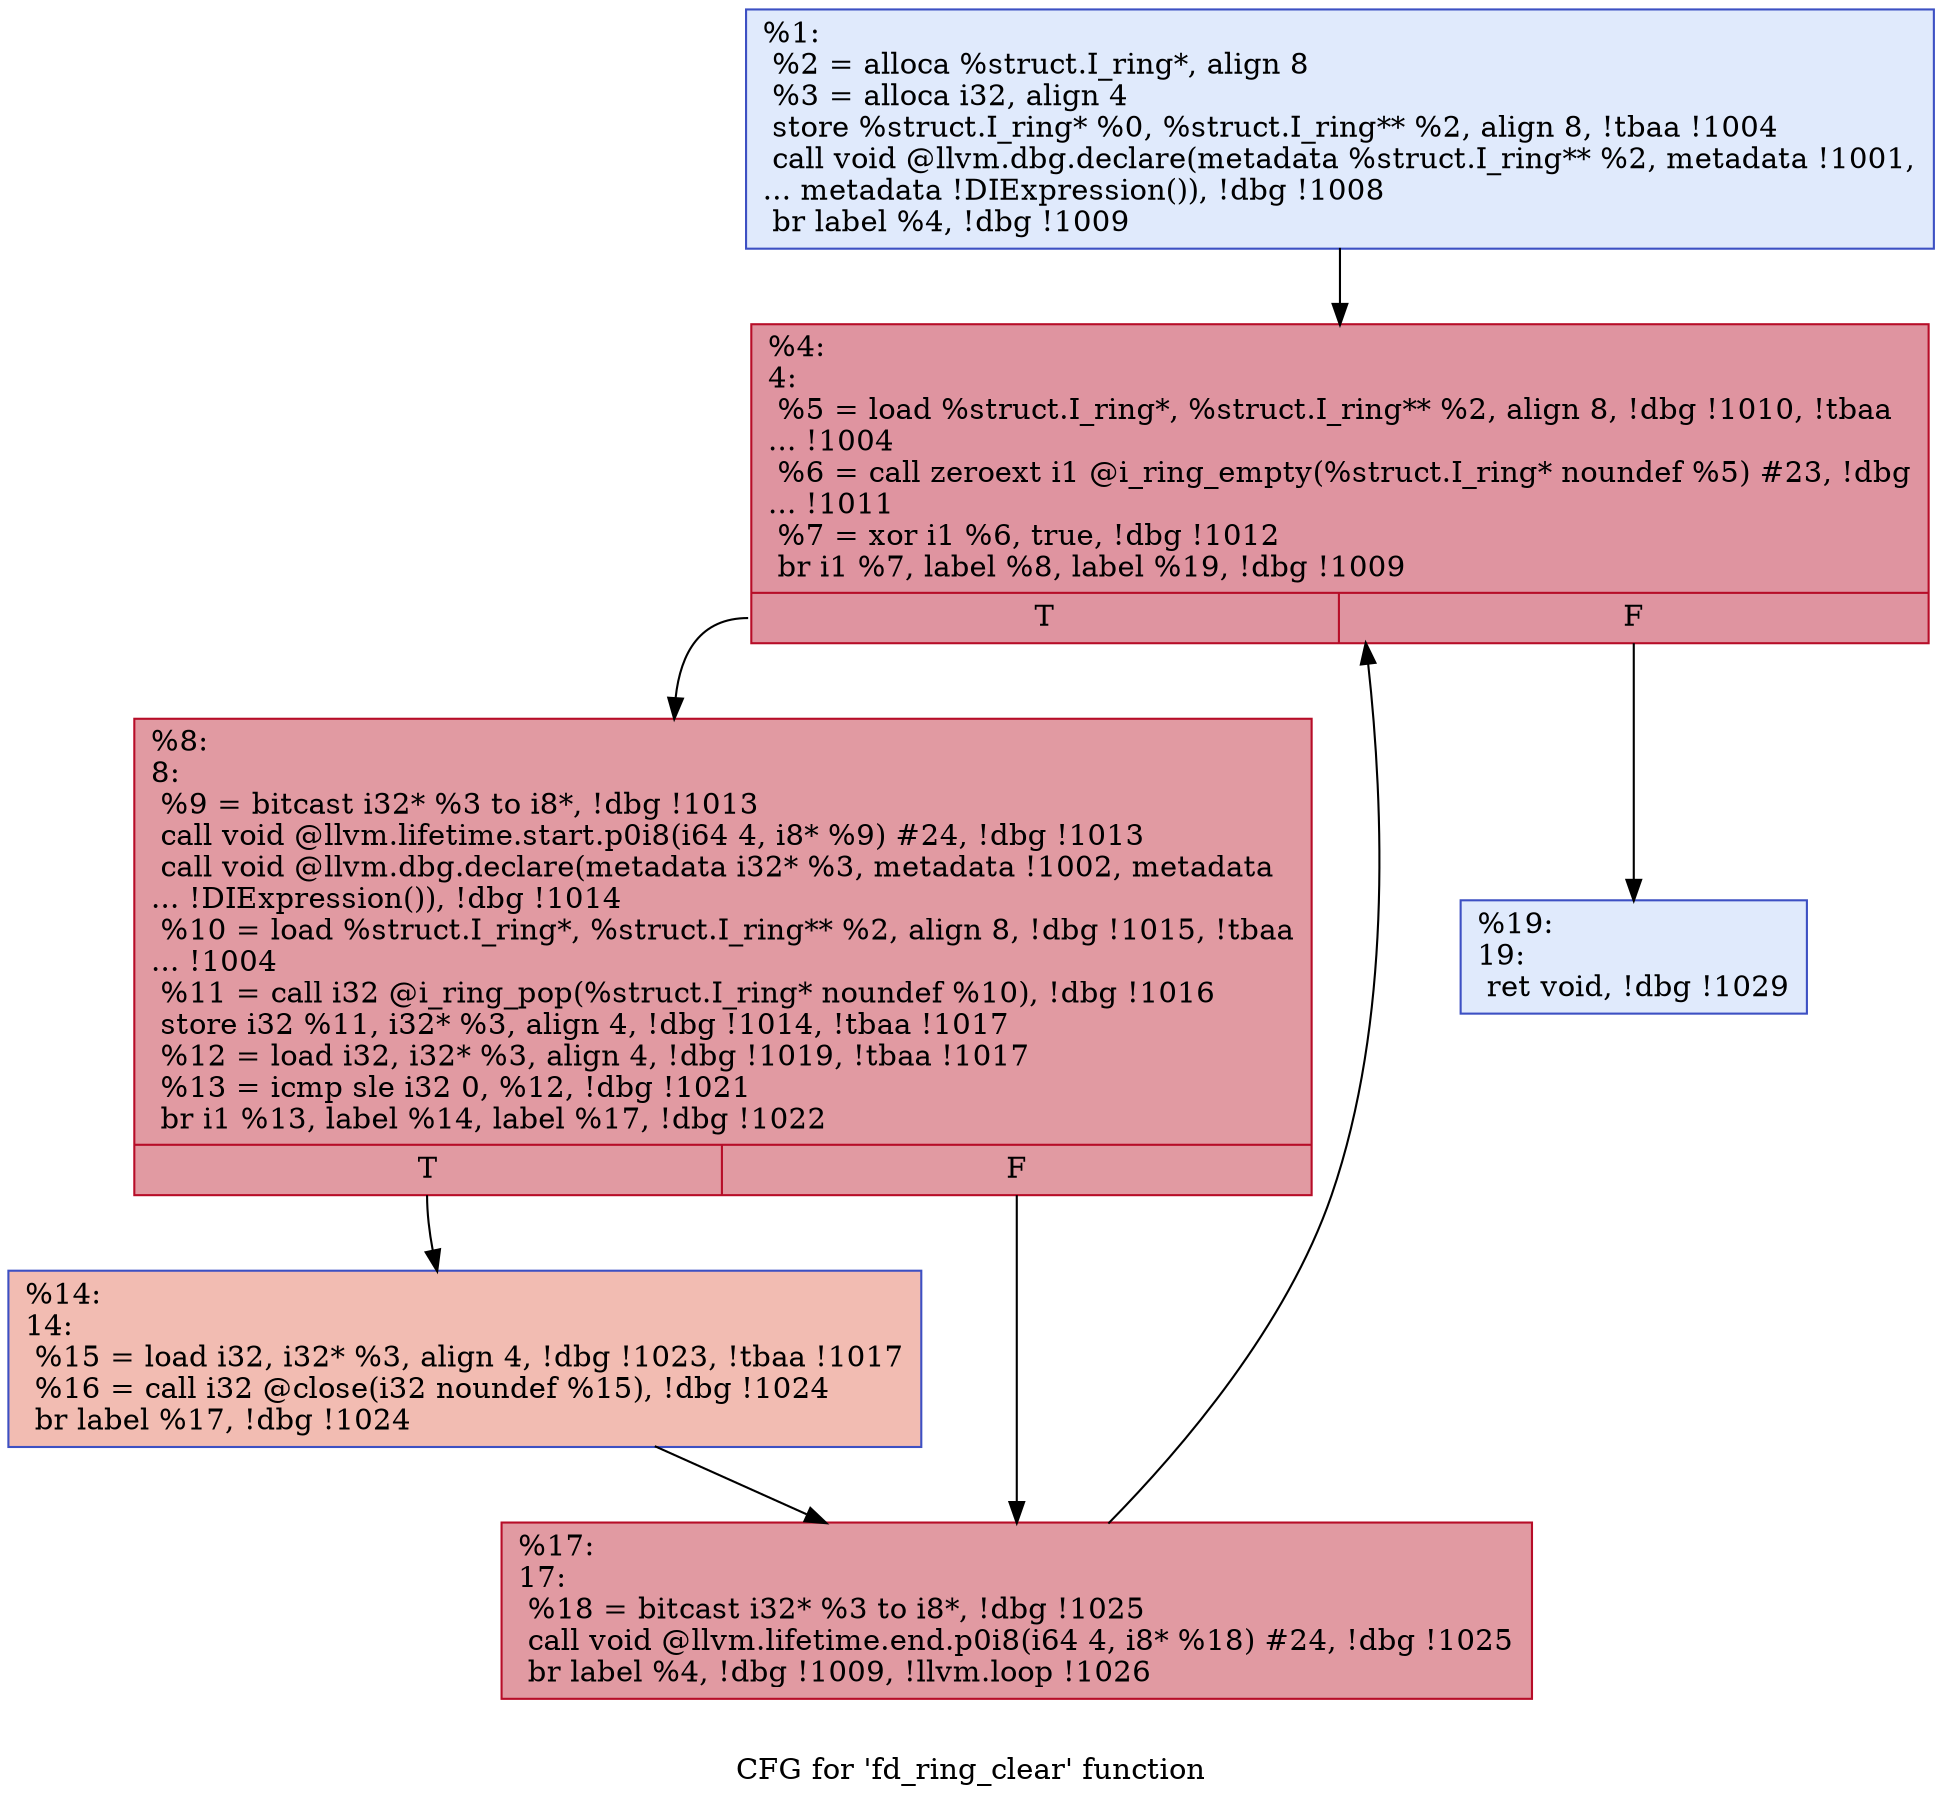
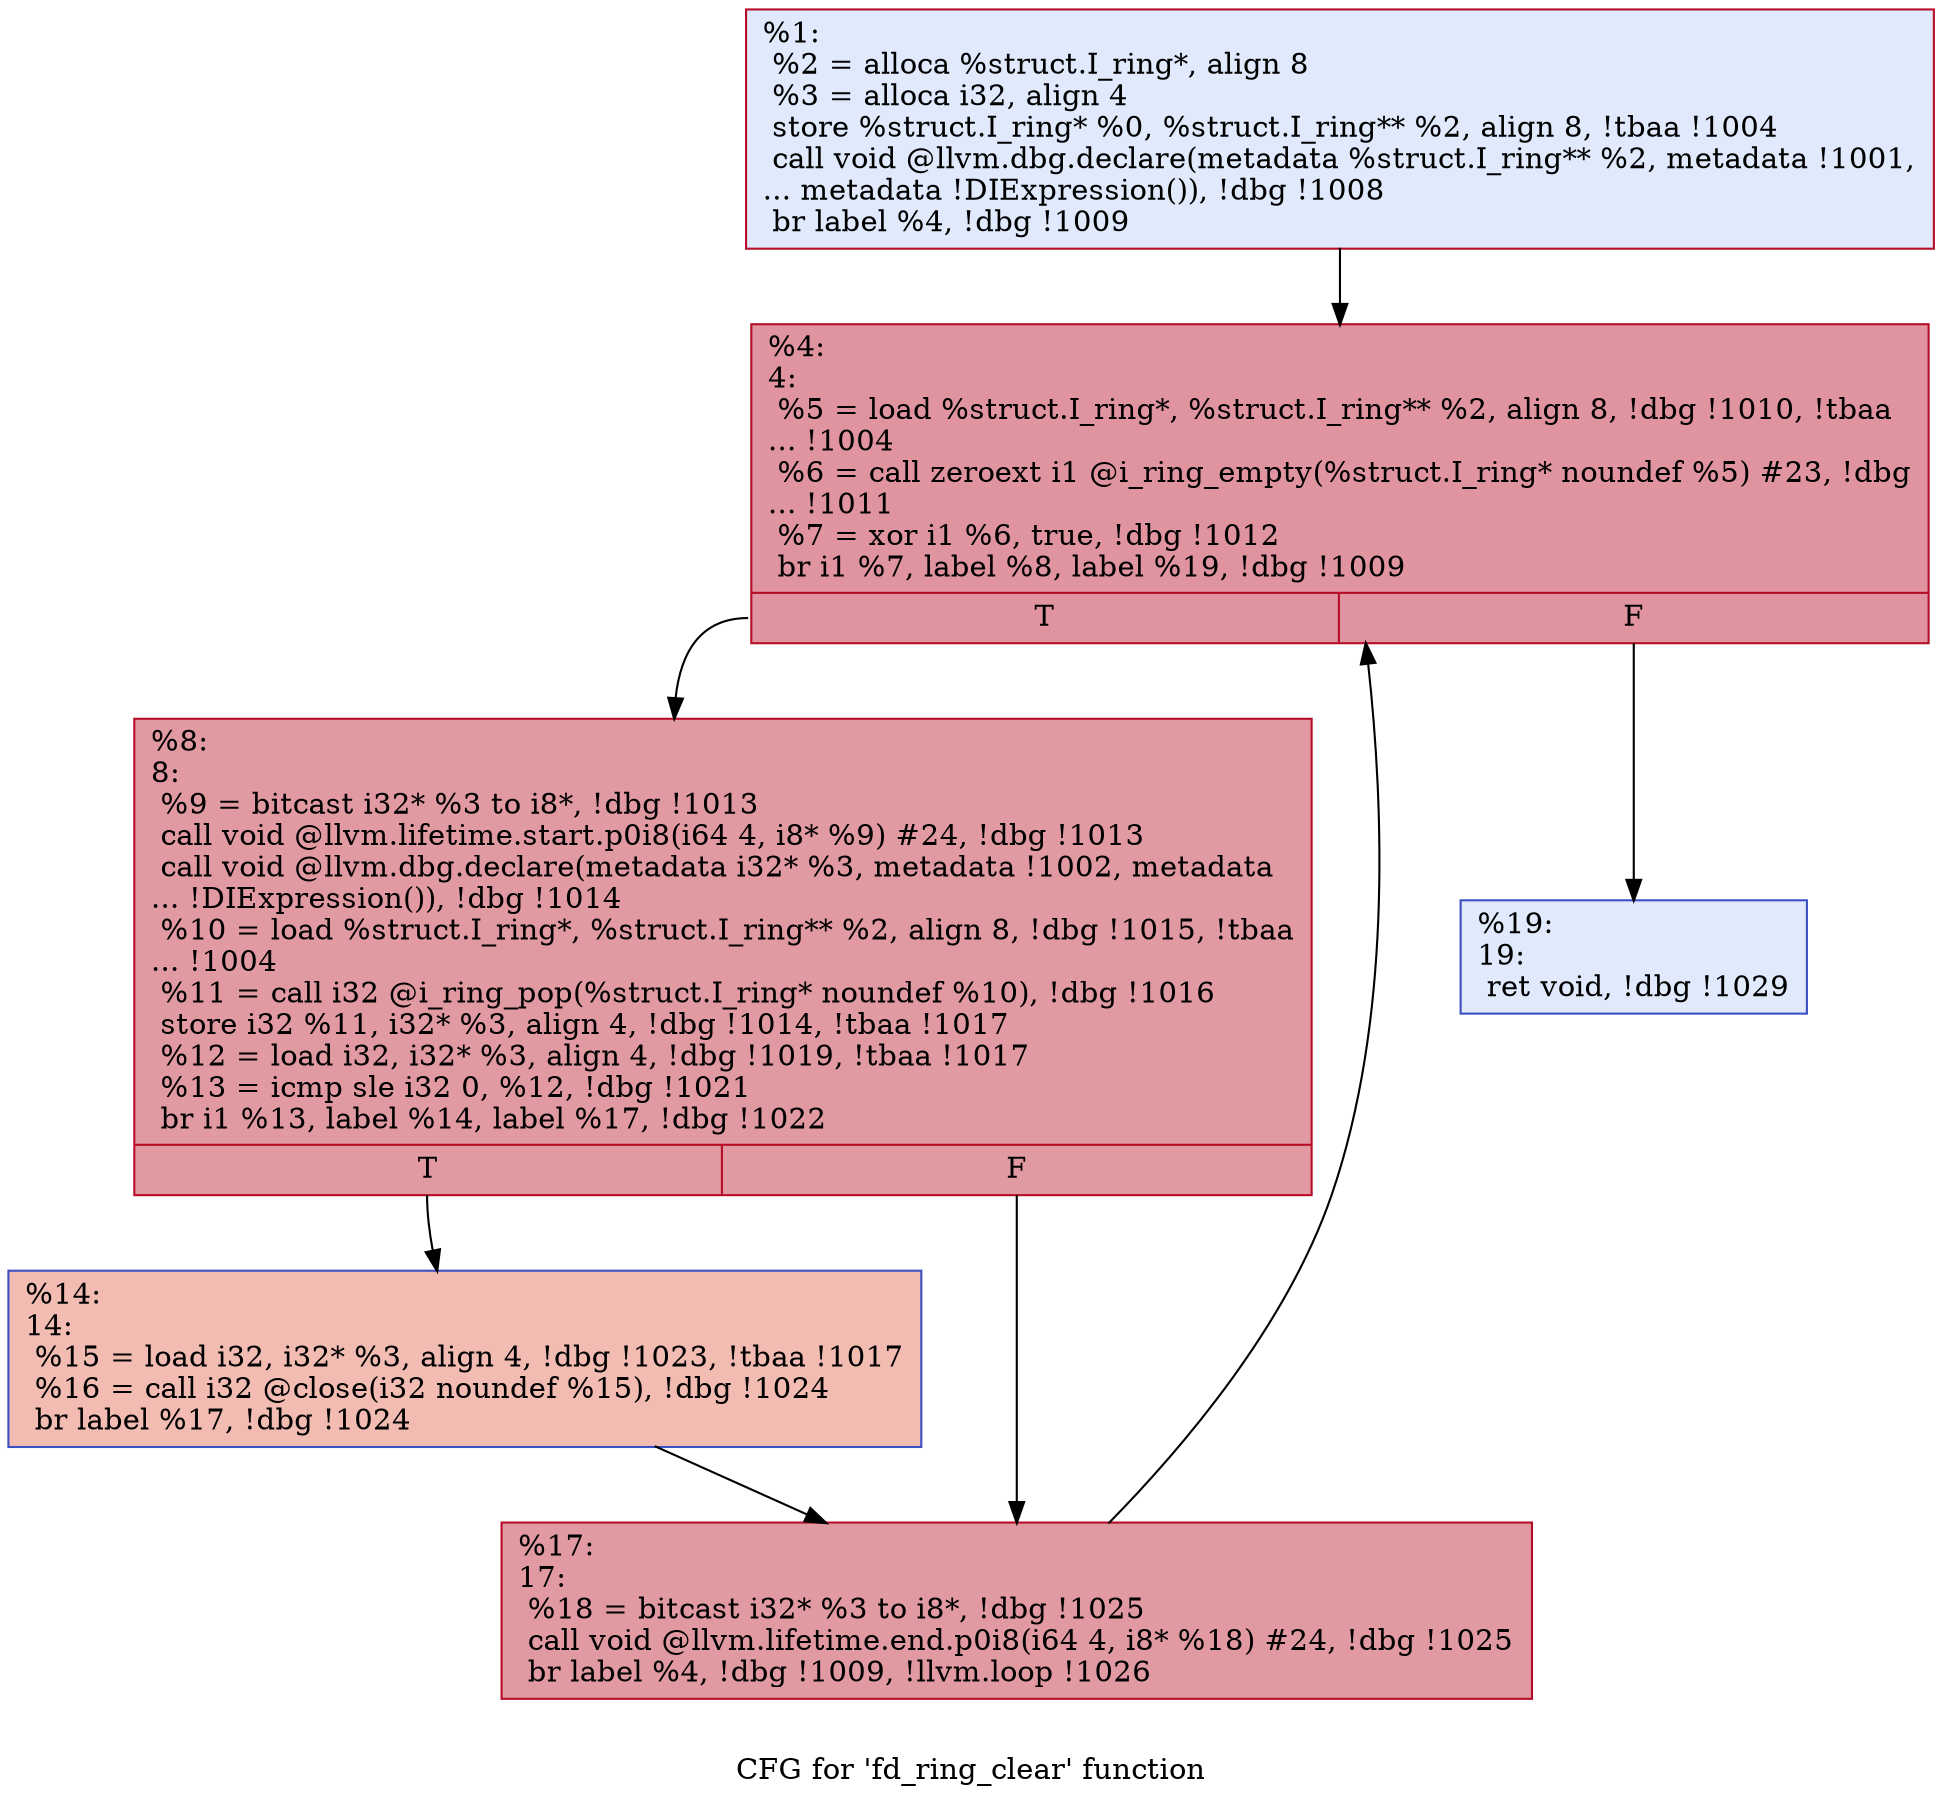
  digraph {
    label="CFG for 'fd_ring_clear' function"
    node [color="#3d50c3ff" fillcolor="#b9d0f970" shape=record style=filled]
-   n1 [label="{%1:\l  %2 = alloca %struct.I_ring*, align 8\l  %3 = alloca i32, align 4\l  store %struct.I_ring* %0, %struct.I_ring** %2, align 8, !tbaa !1004\l  call void @llvm.dbg.declare(metadata %struct.I_ring** %2, metadata !1001,\l... metadata !DIExpression()), !dbg !1008\l  br label %4, !dbg !1009\l}"]
+   n1 [color="#b70d28ff" label="{%1:\l  %2 = alloca %struct.I_ring*, align 8\l  %3 = alloca i32, align 4\l  store %struct.I_ring* %0, %struct.I_ring** %2, align 8, !tbaa !1004\l  call void @llvm.dbg.declare(metadata %struct.I_ring** %2, metadata !1001,\l... metadata !DIExpression()), !dbg !1008\l  br label %4, !dbg !1009\l}"]
    n2 [color="#b70d28ff" fillcolor="#b70d2870" label="{%4:\l4:                                                \l  %5 = load %struct.I_ring*, %struct.I_ring** %2, align 8, !dbg !1010, !tbaa\l... !1004\l  %6 = call zeroext i1 @i_ring_empty(%struct.I_ring* noundef %5) #23, !dbg\l... !1011\l  %7 = xor i1 %6, true, !dbg !1012\l  br i1 %7, label %8, label %19, !dbg !1009\l|{<s0>T|<s1>F}}"]
    n3 [color="#b70d28ff" fillcolor="#bb1b2c70" label="{%8:\l8:                                                \l  %9 = bitcast i32* %3 to i8*, !dbg !1013\l  call void @llvm.lifetime.start.p0i8(i64 4, i8* %9) #24, !dbg !1013\l  call void @llvm.dbg.declare(metadata i32* %3, metadata !1002, metadata\l... !DIExpression()), !dbg !1014\l  %10 = load %struct.I_ring*, %struct.I_ring** %2, align 8, !dbg !1015, !tbaa\l... !1004\l  %11 = call i32 @i_ring_pop(%struct.I_ring* noundef %10), !dbg !1016\l  store i32 %11, i32* %3, align 4, !dbg !1014, !tbaa !1017\l  %12 = load i32, i32* %3, align 4, !dbg !1019, !tbaa !1017\l  %13 = icmp sle i32 0, %12, !dbg !1021\l  br i1 %13, label %14, label %17, !dbg !1022\l|{<s0>T|<s1>F}}"]
    n4 [label="{%19:\l19:                                               \l  ret void, !dbg !1029\l}"]
    n5 [fillcolor="#e1675170" label="{%14:\l14:                                               \l  %15 = load i32, i32* %3, align 4, !dbg !1023, !tbaa !1017\l  %16 = call i32 @close(i32 noundef %15), !dbg !1024\l  br label %17, !dbg !1024\l}"]
    n6 [color="#b70d28ff" fillcolor="#bb1b2c70" label="{%17:\l17:                                               \l  %18 = bitcast i32* %3 to i8*, !dbg !1025\l  call void @llvm.lifetime.end.p0i8(i64 4, i8* %18) #24, !dbg !1025\l  br label %4, !dbg !1009, !llvm.loop !1026\l}"]
    n1 -> n2
    n2 -> n3 [tailport=s0]
    n2 -> n4 [tailport=s1]
    n3 -> n5 [tailport=s0]
    n3 -> n6 [tailport=s1]
    n5 -> n6
    n6 -> n2
  }
